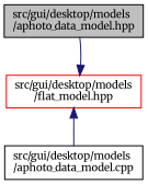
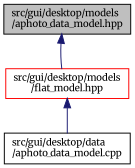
  digraph {
    fontname=Merriweather
    node [color=black fillcolor=white fontname=Merriweather fontsize=10 shape=record style=filled]
    edge [color=midnightblue dir=back fontname=Merriweather fontsize=10 labelfontname=Helvetica labelfontsize=10 style=solid]
    n1 [fillcolor=grey75 fontcolor=black height=0.2 label="src/gui/desktop/models\l/aphoto_data_model.hpp" width=0.4]
    n2 [color=red height=0.2 label="src/gui/desktop/models\l/flat_model.hpp" width=0.4]
-   n3 [height=0.2 label="src/gui/desktop/models\l/aphoto_data_model.cpp" width=0.4]
-   n2 -> n1
+   n3 [height=0.2 label="src/gui/desktop/data\l/aphoto_data_model.cpp" width=0.4]
+   n1 -> n2
    n2 -> n3
  }
